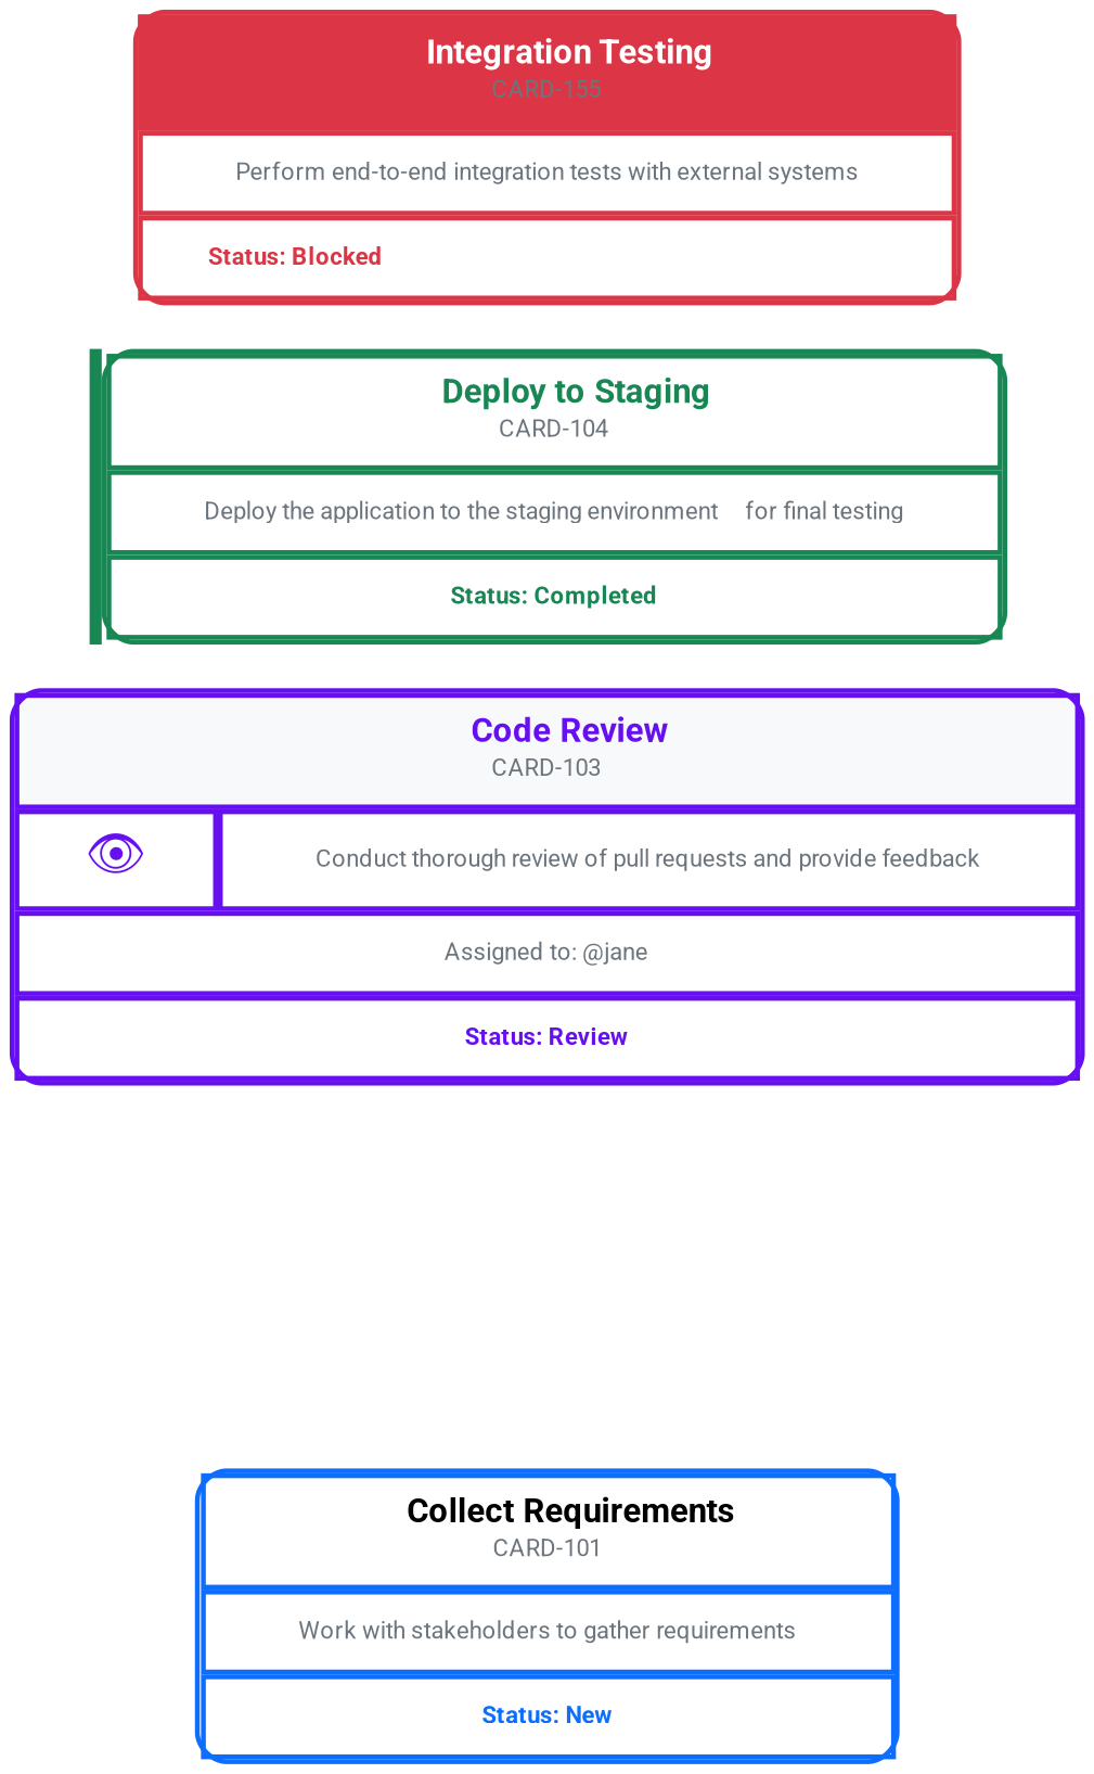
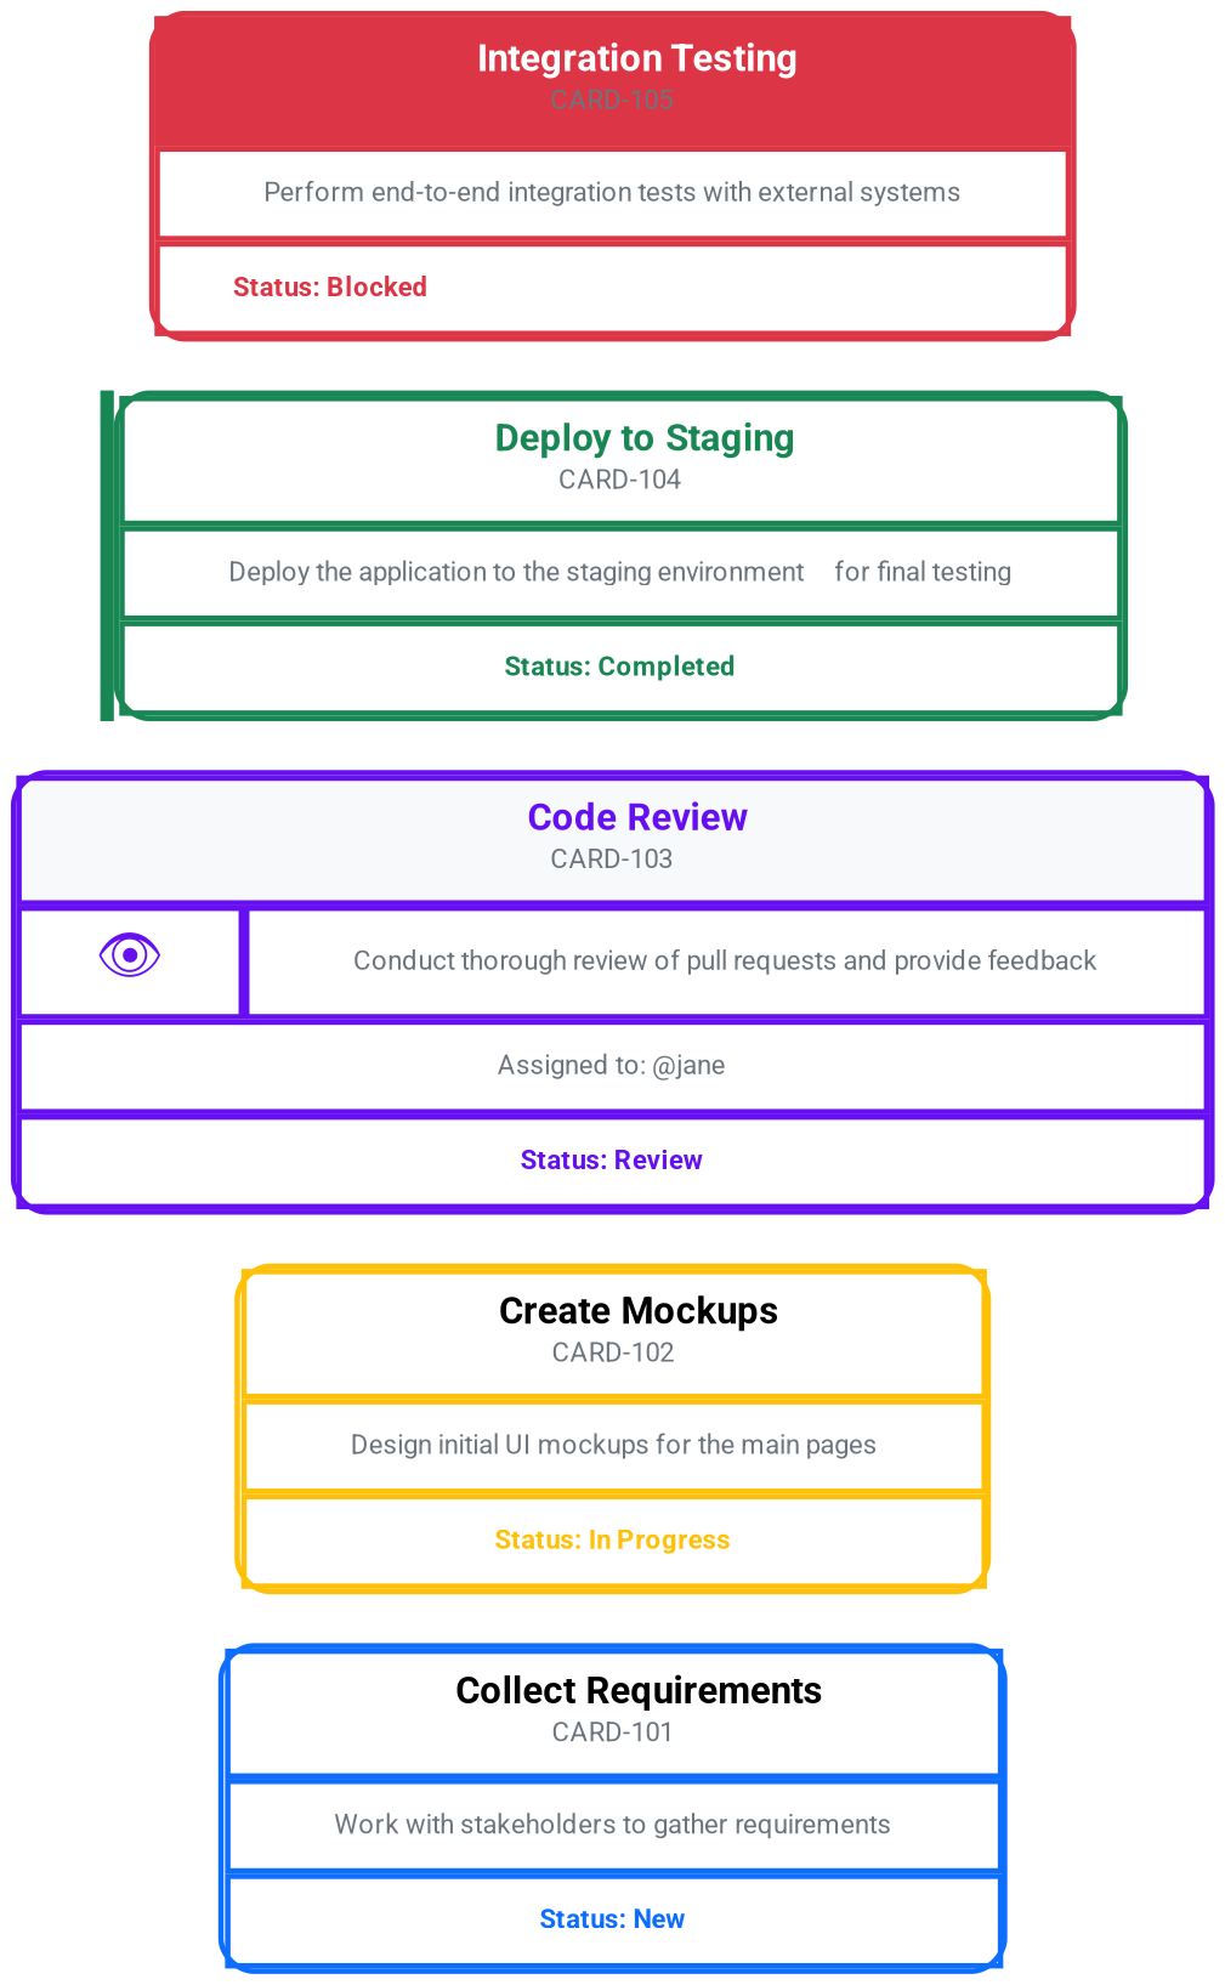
  digraph {
    bgcolor=white
    fontname=Roboto
    fontsize=12
    rankdir=LR
    node [margin=0 shape=none fontname=Roboto]
    n1 [label=<     <TABLE BORDER="2" COLOR="#0d6efd" BGCOLOR="#ffffff"     CELLSPACING="0" CELLPADDING="8" STYLE="rounded">     <TR>     <TD>     <FONT POINT-SIZE="14"><B>Collect Requirements</B></FONT><BR/>     <FONT POINT-SIZE="10" COLOR="#6c757d">CARD-101</FONT>     </TD>     </TR>     <TR>     <TD>     <FONT POINT-SIZE="10" COLOR="#6c757d">     Work with stakeholders to gather requirements     </FONT>     </TD>     </TR>     <TR>     <TD>     <FONT POINT-SIZE="10" COLOR="#0d6efd"><B>Status: New</B></FONT>     </TD>     </TR>     </TABLE>     >]
+   n2 [label=<     <TABLE BORDER="2" COLOR="#ffc107" CELLSPACING="0" CELLPADDING="0" STYLE="rounded">     <!-- Title row with a background -->     <TR BGCOLOR="#ffc107">     <TD ALIGN="CENTER" CELLPADDING="8">     <FONT COLOR="#000" POINT-SIZE="14"><B>Create Mockups</B></FONT><BR/>     <FONT POINT-SIZE="10" COLOR="#6c757d">CARD-102</FONT>     </TD>     </TR>     <TR>     <TD CELLPADDING="8">     <FONT POINT-SIZE="10" COLOR="#6c757d">     Design initial UI mockups for the main pages     </FONT>     </TD>     </TR>     <TR>     <TD CELLPADDING="8">     <FONT POINT-SIZE="10" COLOR="#ffc107"><B>Status: In Progress</B></FONT>     </TD>     </TR>     </TABLE>     >]
    n3 [label=<     <TABLE BORDER="2" COLOR="#6610f2" CELLSPACING="0" CELLPADDING="8" STYLE="rounded">     <TR>     <TD COLSPAN="2" BGCOLOR="#f8f9fa">     <FONT POINT-SIZE="14" COLOR="#6610f2"><B>Code Review</B></FONT><BR/>     <FONT POINT-SIZE="10" COLOR="#6c757d">CARD-103</FONT>     </TD>     </TR>     <TR>     <!-- Icon column -->     <TD VALIGN="TOP" WIDTH="20" ALIGN="CENTER">     <FONT COLOR="#6610f2" POINT-SIZE="20">&#128065;</FONT>     </TD>     <!-- Description column -->     <TD>     <FONT POINT-SIZE="10" COLOR="#6c757d">     Conduct thorough review of pull requests and provide feedback     </FONT>     </TD>     </TR>     <TR>     <TD COLSPAN="2">     <FONT POINT-SIZE="10" COLOR="#6c757d">Assigned to: @jane</FONT>     </TD>     </TR>     <TR>     <TD COLSPAN="2">     <FONT POINT-SIZE="10" COLOR="#6610f2"><B>Status: Review</B></FONT>     </TD>     </TR>     </TABLE>     >]
    n4 [label=<     <TABLE BORDER="0" CELLSPACING="0" CELLPADDING="0">     <TR>     <!-- Left color bar -->     <TD BGCOLOR="#198754" VALIGN="TOP" WIDTH="5"></TD>     <TD>     <!-- Inner table with border -->     <TABLE BORDER="2" COLOR="#198754" CELLSPACING="0" CELLPADDING="8" STYLE="rounded">     <TR>     <TD>     <FONT POINT-SIZE="14" COLOR="#198754"><B>Deploy to Staging</B></FONT><BR/>     <FONT POINT-SIZE="10" COLOR="#6c757d">CARD-104</FONT>     </TD>     </TR>     <TR>     <TD>     <FONT POINT-SIZE="10" COLOR="#6c757d">     Deploy the application to the staging environment     for final testing     </FONT>     </TD>     </TR>     <TR>     <TD>     <FONT POINT-SIZE="10" COLOR="#198754"><B>Status: Completed</B></FONT>     </TD>     </TR>     </TABLE>     </TD>     </TR>     </TABLE>     >]
-   n5 [label=<     <TABLE BORDER="2" COLOR="#dc3545" CELLSPACING="0" CELLPADDING="0" STYLE="rounded">     <TR>     <TD BGCOLOR="#dc3545" COLSPAN="2" CELLPADDING="8" ALIGN="CENTER">     <FONT COLOR="#ffffff" POINT-SIZE="14"><B>Integration Testing</B></FONT><BR/>     <FONT POINT-SIZE="10" COLOR="#6c757d">CARD-155</FONT>     </TD>     </TR>     <TR>     <TD COLSPAN="2" CELLPADDING="8">     <FONT POINT-SIZE="10" COLOR="#6c757d">     Perform end-to-end integration tests with external systems     </FONT>     </TD>     </TR>     <TR>     <TD COLSPAN="2" CELLPADDING="8" ALIGN="LEFT">     <FONT POINT-SIZE="10" COLOR="#dc3545"><B>Status: Blocked</B></FONT>     </TD>     </TR>     </TABLE>     >]
+   n5 [label=<     <TABLE BORDER="2" COLOR="#dc3545" CELLSPACING="0" CELLPADDING="0" STYLE="rounded">     <TR>     <TD BGCOLOR="#dc3545" COLSPAN="2" CELLPADDING="8" ALIGN="CENTER">     <FONT COLOR="#ffffff" POINT-SIZE="14"><B>Integration Testing</B></FONT><BR/>     <FONT POINT-SIZE="10" COLOR="#6c757d">CARD-105</FONT>     </TD>     </TR>     <TR>     <TD COLSPAN="2" CELLPADDING="8">     <FONT POINT-SIZE="10" COLOR="#6c757d">     Perform end-to-end integration tests with external systems     </FONT>     </TD>     </TR>     <TR>     <TD COLSPAN="2" CELLPADDING="8" ALIGN="LEFT">     <FONT POINT-SIZE="10" COLOR="#dc3545"><B>Status: Blocked</B></FONT>     </TD>     </TR>     </TABLE>     >]
  }
